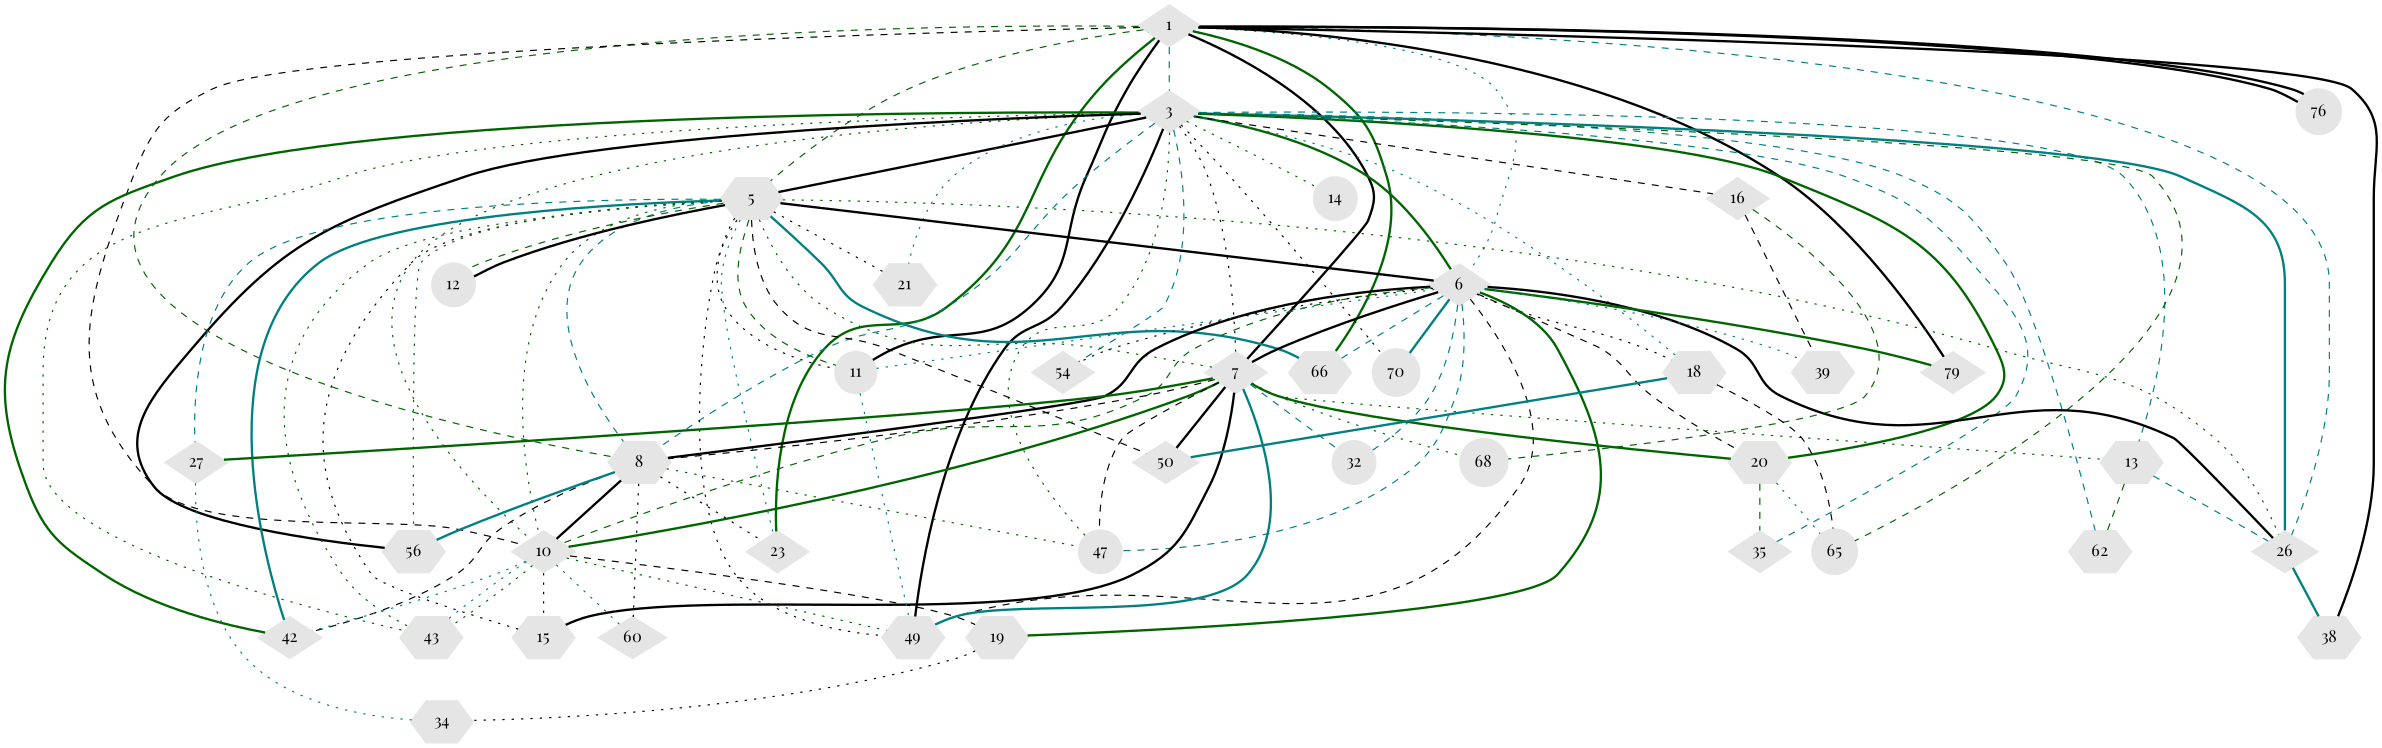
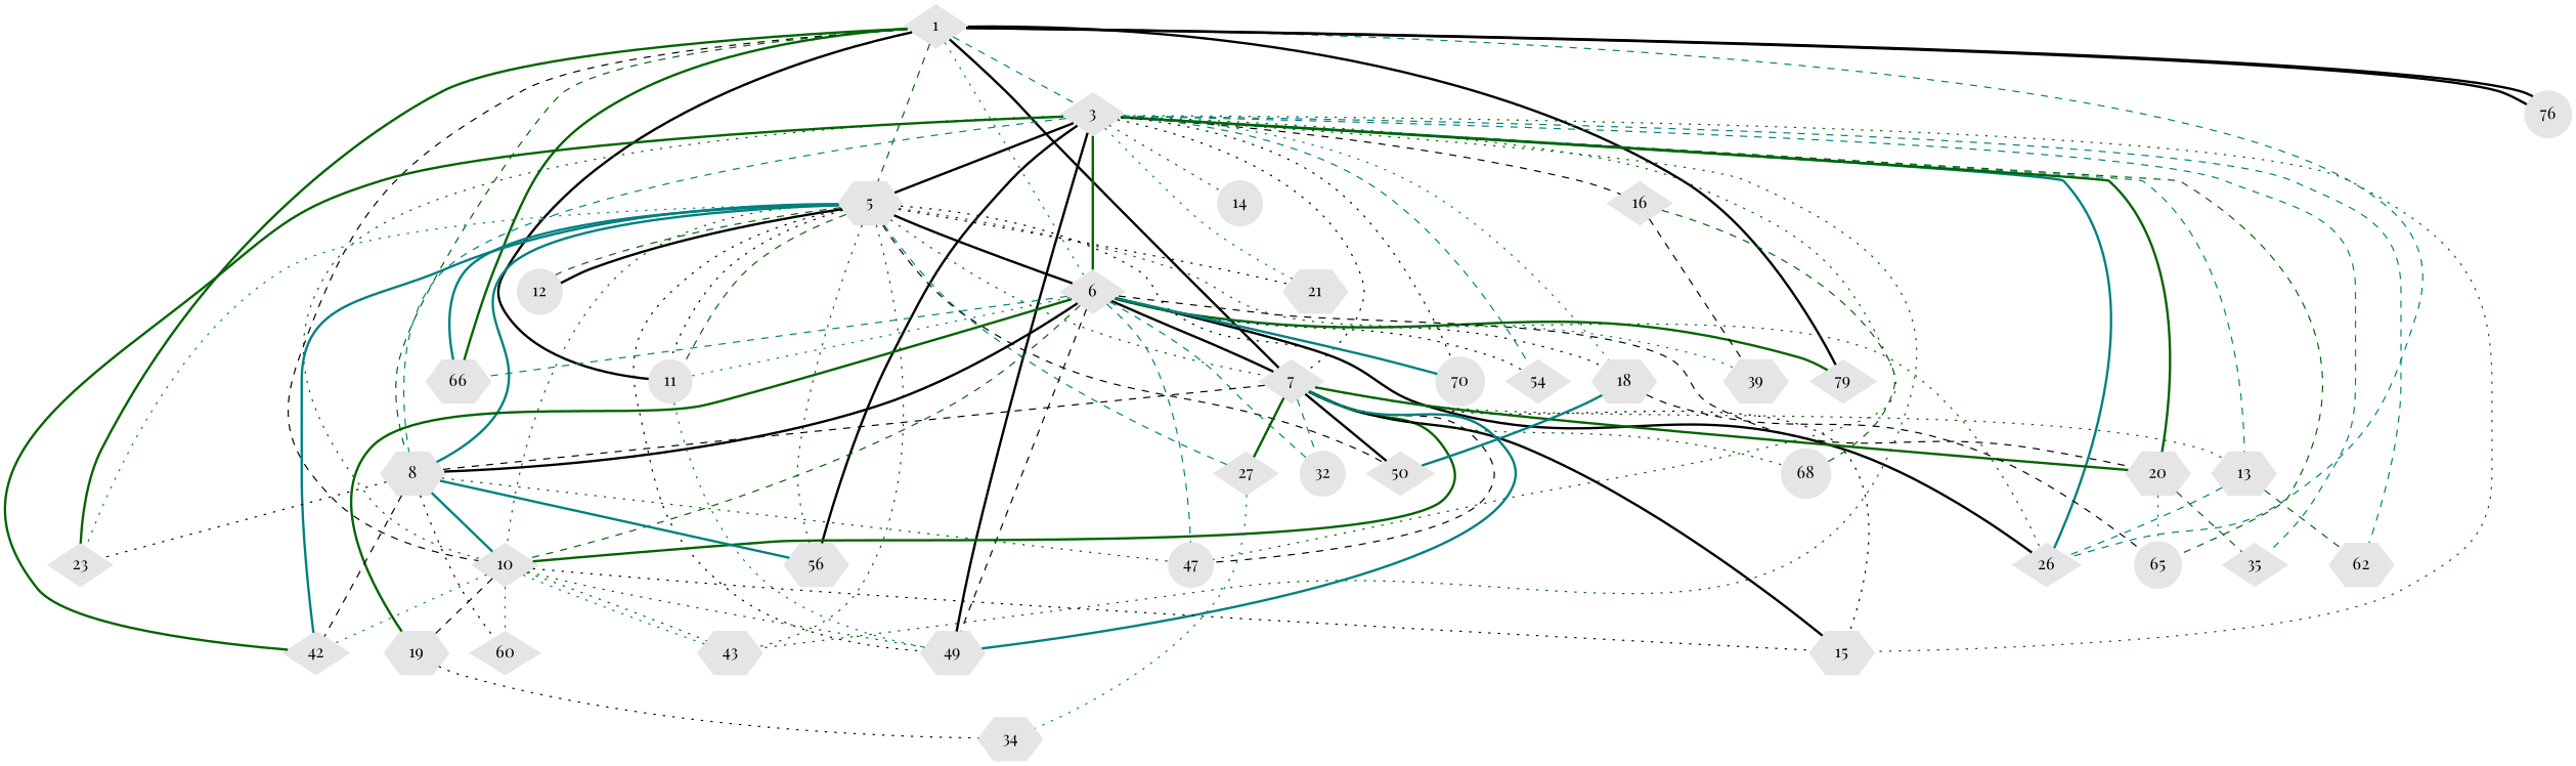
  graph {
    fontname="Playfair Display"
    node [color=gray90 fontname="Playfair Display" shape=hexagon style=filled]
    edge [color=black fontname="Playfair Display" style=dotted]
    1 [shape=diamond super="+2+25"]
    3 [shape=diamond super="+58+9+4+57"]
    5 [super="+67+45+71"]
    6 [shape=diamond]
    7 [shape=diamond]
    8 [super="+22+51+17+61+85+90+31+40"]
    10 [shape=diamond super="+81"]
    11 [shape=circle super="+33"]
    23 [shape=diamond]
    26 [shape=diamond super="+63+88+92"]
-   38
    66 [super="+99"]
    76 [shape=circle]
    79 [shape=diamond]
    13
    14 [shape=circle]
    15
    16 [shape=diamond]
    18
    20 [super="+55"]
    21
    35 [shape=diamond]
    42 [shape=diamond]
    43 [super="+46"]
    47 [shape=circle super="+73+72"]
    49 [super="+52"]
    54 [shape=diamond]
    56 [super="+78+80"]
    62
    65 [shape=circle super="+75"]
    70 [shape=circle]
    12 [shape=circle]
    27 [shape=diamond]
    50 [shape=diamond super="+95"]
    19
    32 [shape=circle]
    39
    68 [shape=circle]
    60 [shape=diamond]
    34
    1 -- 3 [color=teal style=dashed weight=6]
    1 -- 5 [color=darkgreen style=dashed weight=3]
    1 -- 6 [color=teal weight=2]
    1 -- 7 [style=bold weight=2]
    1 -- 8 [color=darkgreen style=dashed weight=4]
    1 -- 10 [style=dashed weight=2]
    1 -- 11 [style=bold]
    1 -- 23 [color=darkgreen style=bold]
    1 -- 26 [color=teal style=dashed]
-   1 -- 38 [style=bold]
    1 -- 66 [color=darkgreen style=bold]
    1 -- 76 [style=bold]
    1 -- 76 [style=bold]
    1 -- 79 [style=bold]
    3 -- 5 [style=bold weight=5]
    3 -- 6 [color=darkgreen style=bold weight=6]
    3 -- 7 [weight=4]
    3 -- 8 [color=teal style=dashed weight=8]
    3 -- 10 [color=darkgreen weight=3]
    3 -- 26 [color=teal style=bold weight=4]
    3 -- 13 [color=teal style=dashed]
    3 -- 14 [color=darkgreen weight=2]
+   3 -- 15 [color=darkgreen]
    3 -- 16 [style=dashed weight=2]
    3 -- 18 [color=teal weight=2]
    3 -- 20 [color=darkgreen style=bold]
    3 -- 21 [color=teal]
    3 -- 35 [color=teal style=dashed]
    3 -- 42 [color=darkgreen style=bold]
    3 -- 43 [color=darkgreen weight=2]
    3 -- 47 [color=darkgreen]
    3 -- 49 [style=bold weight=2]
    3 -- 54 [color=teal style=dashed]
    3 -- 56 [style=bold weight=3]
    3 -- 62 [color=teal style=dashed]
    3 -- 65 [color=darkgreen style=dashed]
    3 -- 70
    5 -- 6 [style=bold weight=2]
    5 -- 7 [color=darkgreen]
-   5 -- 8 [color=teal style=dashed]
+   5 -- 8 [color=teal style=bold]
    5 -- 10 [color=darkgreen weight=2]
    5 -- 11
    5 -- 11 [color=darkgreen style=dashed]
    5 -- 23 [color=teal]
    5 -- 26 [color=darkgreen]
    5 -- 66 [color=teal style=bold]
    5 -- 15
    5 -- 21
    5 -- 42 [color=teal style=bold]
    5 -- 43 [color=darkgreen]
    5 -- 49
    5 -- 56 [color=darkgreen]
    5 -- 12 [color=darkgreen style=dashed]
    5 -- 12 [style=bold]
    5 -- 27 [color=teal style=dashed]
    5 -- 50 [style=dashed]
    6 -- 7 [style=bold]
    6 -- 8 [style=bold]
    6 -- 10 [color=darkgreen style=dashed]
    6 -- 11 [color=teal]
    6 -- 26 [style=bold]
    6 -- 66 [color=teal style=dashed]
    6 -- 79 [color=darkgreen style=bold]
    6 -- 18
    6 -- 20 [style=dashed]
    6 -- 47 [color=teal style=dashed weight=2]
    6 -- 49 [style=dashed]
    6 -- 54
    6 -- 70 [color=teal style=bold]
    6 -- 19 [color=darkgreen style=bold]
    6 -- 32 [color=teal style=dashed]
    6 -- 39 [color=teal]
    7 -- 8 [style=dashed]
    7 -- 10 [color=darkgreen style=bold]
    7 -- 13 [color=darkgreen]
    7 -- 15 [style=bold]
    7 -- 20 [color=darkgreen style=bold]
    7 -- 47 [style=dashed]
    7 -- 49 [color=teal style=bold]
    7 -- 27 [color=darkgreen style=bold]
    7 -- 50 [style=bold]
    7 -- 32 [color=teal style=dashed]
    7 -- 68 [color=darkgreen]
-   8 -- 10 [style=bold weight=4]
+   8 -- 10 [color=teal style=bold weight=4]
    8 -- 23
    8 -- 42 [style=dashed]
    8 -- 47 [color=darkgreen]
    8 -- 56 [color=teal style=bold]
    8 -- 60
    10 -- 15
    10 -- 42 [color=teal]
    10 -- 43 [color=teal weight=2]
    10 -- 43 [color=darkgreen]
    10 -- 49 [color=darkgreen]
    10 -- 19 [style=dashed]
    10 -- 60 [color=teal]
    11 -- 49 [color=teal]
-   26 -- 38 [color=teal style=bold]
    13 -- 26 [color=teal style=dashed]
    13 -- 62 [color=darkgreen style=dashed]
    16 -- 39 [style=dashed]
    16 -- 68 [color=darkgreen style=dashed]
    18 -- 65 [style=dashed]
    18 -- 50 [color=teal style=bold]
    20 -- 35 [color=darkgreen style=dashed]
    20 -- 65 [color=teal]
    27 -- 34 [color=teal]
    19 -- 34
  }
